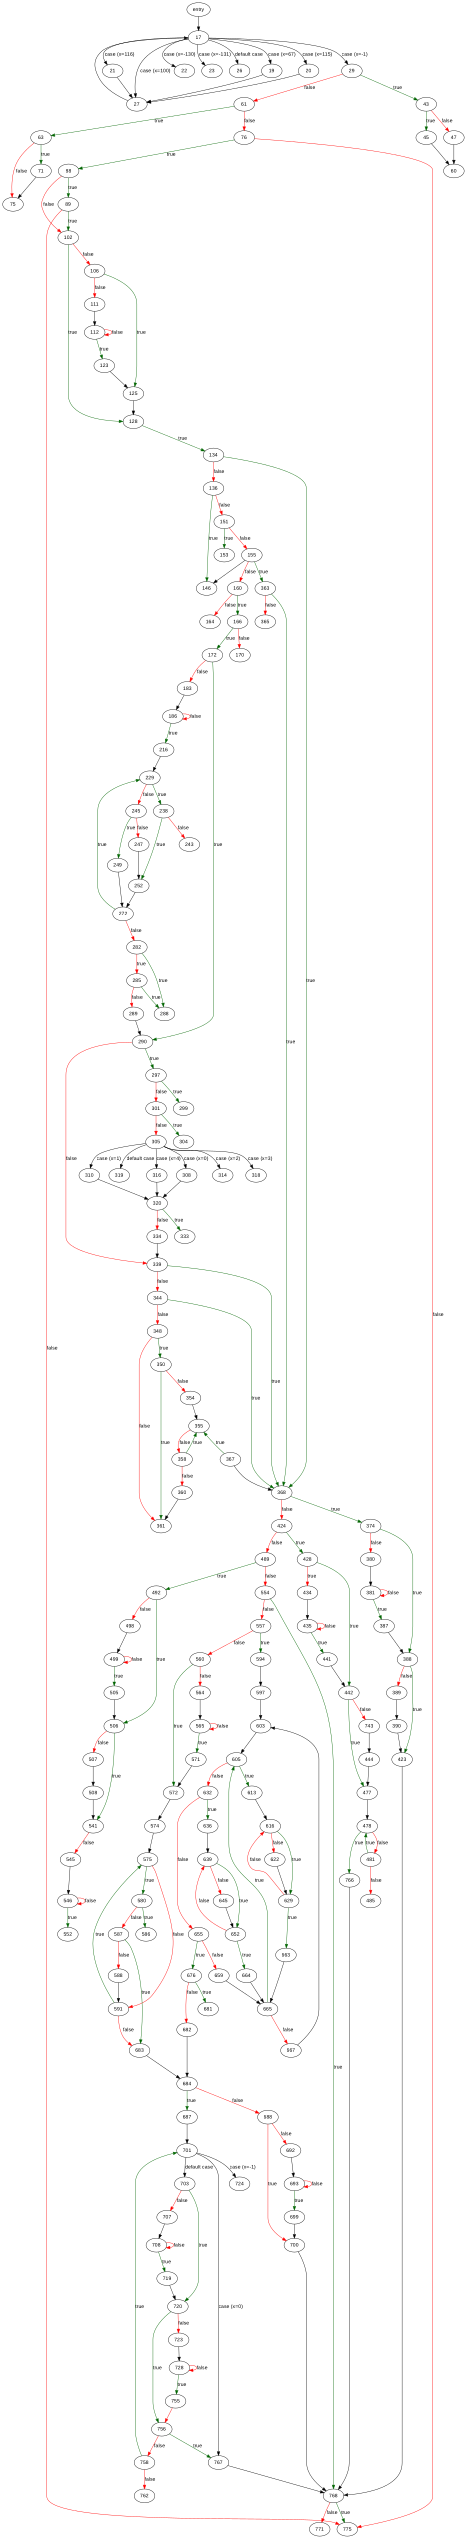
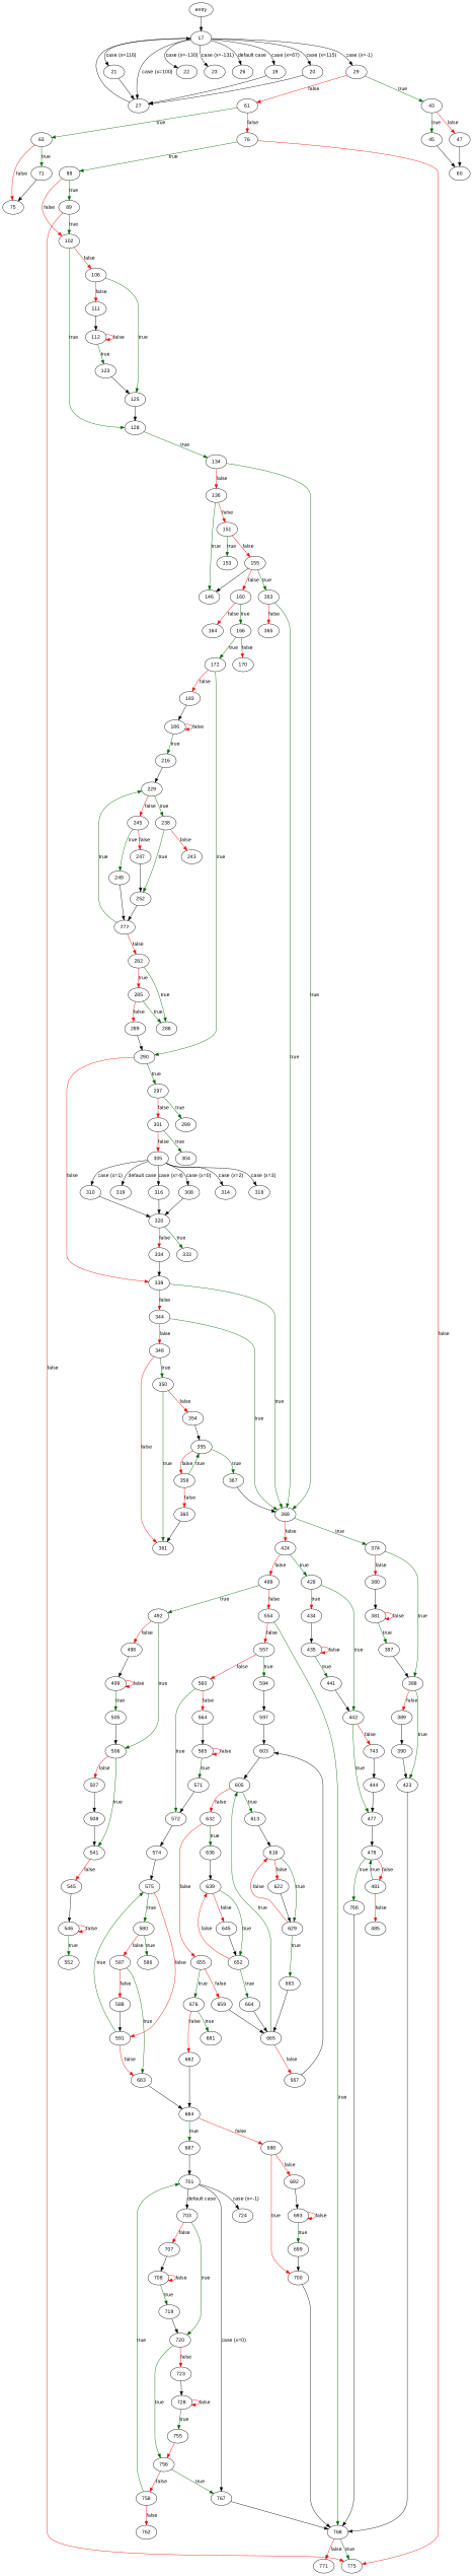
  digraph {
    fontname="Liberation Sans"
    node [fontname="Liberation Sans"]
    edge [fontname="Liberation Sans"]
    n1 [label=entry]
    17
    19
    20
    21
    22
    23
    26
    27
    29
    43
    61
    45
    47
    63
    76
    60
    71
    75
    88
    775
    89
    102
    106
    128
    111
    125
    134
    112
    123
    136
    368
    146
    151
    374
    424
    155
    153
    160
    363
    164
    166
    365
    170
    172
    183
    290
    186
    297
    339
    216
    229
    238
    245
    243
    252
    247
    249
    272
    282
    285
    288
    289
    299
    301
    344
    304
    305
    308
    310
    314
    316
    318
    319
    320
    333
    334
    348
    350
    361
    354
    355
    358
    367
    360
    380
    388
    428
    489
    381
    389
    423
    387
    390
    768
    771
    434
    442
    492
    554
    435
    n102 [label=743]
    477
    441
    444
    478
    481
    766
    485
    498
    506
    557
    499
    507
    541
    505
    508
    545
    546
    552
    560
    594
    564
    572
    597
    565
    574
    571
    575
    580
    591
    586
    587
    683
    588
    684
    603
    605
    613
    632
    616
    636
    655
    622
    629
    663
    665
    639
    659
    676
    645
    652
    664
    681
    682
    667
    687
    688
    701
    692
    700
    703
    724
    767
    693
    699
    707
    720
    708
    723
    756
    719
    728
    758
    755
    762
    n1 -> 17
    17 -> 19 [label="case (x=67)"]
    17 -> 20 [label="case (x=115)"]
    17 -> 21 [label="case (x=116)"]
    17 -> 22 [label="case (x=-130)"]
    17 -> 23 [label="case (x=-131)"]
    17 -> 26 [label="default case"]
    17 -> 27 [label="case (x=100)"]
    17 -> 29 [label="case (x=-1)"]
    19 -> 27
    20 -> 27
    21 -> 27
    27 -> 17
    29 -> 43 [color=darkgreen label=true]
    29 -> 61 [color=red label=false]
    43 -> 45 [color=darkgreen label=true]
    43 -> 47 [color=red label=false]
    61 -> 63 [color=darkgreen label=true]
    61 -> 76 [color=red label=false]
    45 -> 60
    47 -> 60
    63 -> 71 [color=darkgreen label=true]
    63 -> 75 [color=red label=false]
    76 -> 88 [color=darkgreen label=true]
    76 -> 775 [color=red label=false]
    71 -> 75
    88 -> 89 [color=darkgreen label=true]
    88 -> 102 [color=red label=false]
    89 -> 775 [color=red label=false]
    89 -> 102 [color=darkgreen label=true]
    102 -> 106 [color=red label=false]
    102 -> 128 [color=darkgreen label=true]
    106 -> 111 [color=red label=false]
    106 -> 125 [color=darkgreen label=true]
    128 -> 134 [color=darkgreen label=true]
    111 -> 112
    125 -> 128
    134 -> 136 [color=red label=false]
    134 -> 368 [color=darkgreen label=true]
    112 -> 112 [color=red label=false]
    112 -> 123 [color=darkgreen label=true]
    123 -> 125
    136 -> 146 [color=darkgreen label=true]
    136 -> 151 [color=red label=false]
    368 -> 374 [color=darkgreen label=true]
    368 -> 424 [color=red label=false]
    151 -> 155 [color=red label=false]
    151 -> 153 [color=darkgreen label=true]
    374 -> 380 [color=red label=false]
    374 -> 388 [color=darkgreen label=true]
    424 -> 428 [color=darkgreen label=true]
    424 -> 489 [color=red label=false]
    155 -> 146
    155 -> 160 [color=red label=false]
    155 -> 363 [color=darkgreen label=true]
    160 -> 164 [color=red label=false]
    160 -> 166 [color=darkgreen label=true]
    363 -> 368 [color=darkgreen label=true]
    363 -> 365 [color=red label=false]
    166 -> 170 [color=red label=false]
    166 -> 172 [color=darkgreen label=true]
    172 -> 183 [color=red label=false]
    172 -> 290 [color=darkgreen label=true]
    183 -> 186
    290 -> 297 [color=darkgreen label=true]
    290 -> 339 [color=red label=false]
    186 -> 186 [color=red label=false]
    186 -> 216 [color=darkgreen label=true]
    297 -> 299 [color=darkgreen label=true]
    297 -> 301 [color=red label=false]
    339 -> 368 [color=darkgreen label=true]
    339 -> 344 [color=red label=false]
    216 -> 229
    229 -> 238 [color=darkgreen label=true]
    229 -> 245 [color=red label=false]
    238 -> 243 [color=red label=false]
    238 -> 252 [color=darkgreen label=true]
    245 -> 247 [color=red label=false]
    245 -> 249 [color=darkgreen label=true]
    252 -> 272
    247 -> 252
    249 -> 272
    272 -> 229 [color=darkgreen label=true]
    272 -> 282 [color=red label=false]
    282 -> 285 [color=red label=true]
    282 -> 288 [color=darkgreen label=true]
    285 -> 288 [color=darkgreen label=true]
    285 -> 289 [color=red label=false]
    289 -> 290
    301 -> 304 [color=darkgreen label=true]
    301 -> 305 [color=red label=false]
    344 -> 368 [color=darkgreen label=true]
    344 -> 348 [color=red label=false]
    305 -> 308 [label="case (x=0)"]
    305 -> 310 [label="case (x=1)"]
    305 -> 314 [label="case (x=2)"]
    305 -> 316 [label="case (x=4)"]
    305 -> 318 [label="case (x=3)"]
    305 -> 319 [label="default case"]
    308 -> 320
    310 -> 320
    316 -> 320
    320 -> 333 [color=darkgreen label=true]
    320 -> 334 [color=red label=false]
    334 -> 339
    348 -> 350 [color=darkgreen label=true]
    348 -> 361 [color=red label=false]
    350 -> 361 [color=darkgreen label=true]
    350 -> 354 [color=red label=false]
    354 -> 355
    355 -> 358 [color=red label=false]
-   367 -> 355 [color=darkgreen label=true]
+   355 -> 367 [color=darkgreen label=true]
    358 -> 355 [color=darkgreen label=true]
    358 -> 360 [color=red label=false]
    367 -> 368
    360 -> 361
    380 -> 381
    388 -> 389 [color=red label=false]
    388 -> 423 [color=darkgreen label=true]
    428 -> 434 [color=red label=true]
    428 -> 442 [color=darkgreen label=true]
    489 -> 492 [color=darkgreen label=true]
    489 -> 554 [color=red label=false]
    381 -> 381 [color=red label=false]
    381 -> 387 [color=darkgreen label=true]
    389 -> 390
    423 -> 768
    387 -> 388
    390 -> 423
    768 -> 775 [color=darkgreen label=true]
    768 -> 771 [color=red label=false]
    434 -> 435
    442 -> n102 [color=red label=false]
    442 -> 477 [color=darkgreen label=true]
    492 -> 498 [color=red label=false]
    492 -> 506 [color=darkgreen label=true]
    554 -> 768 [color=darkgreen label=true]
    554 -> 557 [color=red label=false]
    435 -> 435 [color=red label=false]
    435 -> 441 [color=darkgreen label=true]
    n102 -> 444
    477 -> 478
    441 -> 442
    444 -> 477
    478 -> 481 [color=red label=false]
    478 -> 766 [color=darkgreen label=true]
    481 -> 478 [color=darkgreen label=true]
    481 -> 485 [color=red label=false]
    766 -> 768
    498 -> 499
    506 -> 507 [color=red label=false]
    506 -> 541 [color=darkgreen label=true]
    557 -> 560 [color=red label=false]
    557 -> 594 [color=darkgreen label=true]
    499 -> 499 [color=red label=false]
    499 -> 505 [color=darkgreen label=true]
    507 -> 508
    541 -> 545 [color=red label=false]
    505 -> 506
    508 -> 541
    545 -> 546
    546 -> 546 [color=red label=false]
    546 -> 552 [color=darkgreen label=true]
    560 -> 564 [color=red label=false]
    560 -> 572 [color=darkgreen label=true]
    594 -> 597
    564 -> 565
    572 -> 574
    597 -> 603
    565 -> 565 [color=red label=false]
    565 -> 571 [color=darkgreen label=true]
    574 -> 575
    571 -> 572
    575 -> 580 [color=darkgreen label=true]
    575 -> 591 [color=red label=false]
    580 -> 586 [color=darkgreen label=true]
    580 -> 587 [color=red label=false]
    591 -> 575 [color=darkgreen label=true]
    591 -> 683 [color=red label=false]
    587 -> 683 [color=darkgreen label=true]
    587 -> 588 [color=red label=false]
    683 -> 684
    588 -> 591
    684 -> 687 [color=darkgreen label=true]
    684 -> 688 [color=red label=false]
    603 -> 605
    605 -> 613 [color=darkgreen label=true]
    605 -> 632 [color=red label=false]
    613 -> 616
    632 -> 636 [color=darkgreen label=true]
    632 -> 655 [color=red label=false]
    616 -> 622 [color=red label=false]
    616 -> 629 [color=darkgreen label=true]
    636 -> 639
    655 -> 659 [color=red label=false]
    655 -> 676 [color=darkgreen label=true]
    622 -> 629
    629 -> 616 [color=red label=false]
    629 -> 663 [color=darkgreen label=true]
    663 -> 665
    665 -> 605 [color=darkgreen label=true]
    665 -> 667 [color=red label=false]
    639 -> 645 [color=red label=false]
    639 -> 652 [color=darkgreen label=true]
    659 -> 665
    676 -> 681 [color=darkgreen label=true]
    676 -> 682 [color=red label=false]
    645 -> 652
    652 -> 639 [color=red label=false]
    652 -> 664 [color=darkgreen label=true]
    664 -> 665
    682 -> 684
    667 -> 603
    687 -> 701
    688 -> 692 [color=red label=false]
    688 -> 700 [color=red label=true]
    701 -> 703 [label="default case"]
    701 -> 724 [label="case (x=-1)"]
    701 -> 767 [label="case (x=0)"]
    692 -> 693
    700 -> 768
    703 -> 707 [color=red label=false]
    703 -> 720 [color=darkgreen label=true]
    767 -> 768
    693 -> 693 [color=red label=false]
    693 -> 699 [color=darkgreen label=true]
    699 -> 700
    707 -> 708
    720 -> 723 [color=red label=false]
    720 -> 756 [color=darkgreen label=true]
    708 -> 708 [color=red label=false]
    708 -> 719 [color=darkgreen label=true]
    723 -> 728
    756 -> 767 [color=darkgreen label=true]
    756 -> 758 [color=red label=false]
    719 -> 720
    728 -> 728 [color=red label=false]
    728 -> 755 [color=darkgreen label=true]
    758 -> 701 [color=darkgreen label=true]
    758 -> 762 [color=red label=false]
    755 -> 756 [color=red]
  }
